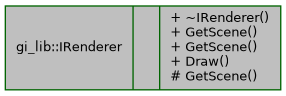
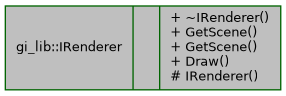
  digraph {
    rankdir=LR
-   n1 [color=darkgreen fillcolor=grey75 fontcolor=black fontname=Helvetica fontsize=10 height=0.2 label="{gi_lib::IRenderer\n||+ ~IRenderer()\l+ GetScene()\l+ GetScene()\l+ Draw()\l# GetScene()\l}" shape=record style=filled width=0.4]
+   n1 [color=darkgreen fillcolor=grey75 fontcolor=black fontname=Helvetica fontsize=10 height=0.2 label="{gi_lib::IRenderer\n||+ ~IRenderer()\l+ GetScene()\l+ GetScene()\l+ Draw()\l# IRenderer()\l}" shape=record style=filled width=0.4]
  }
